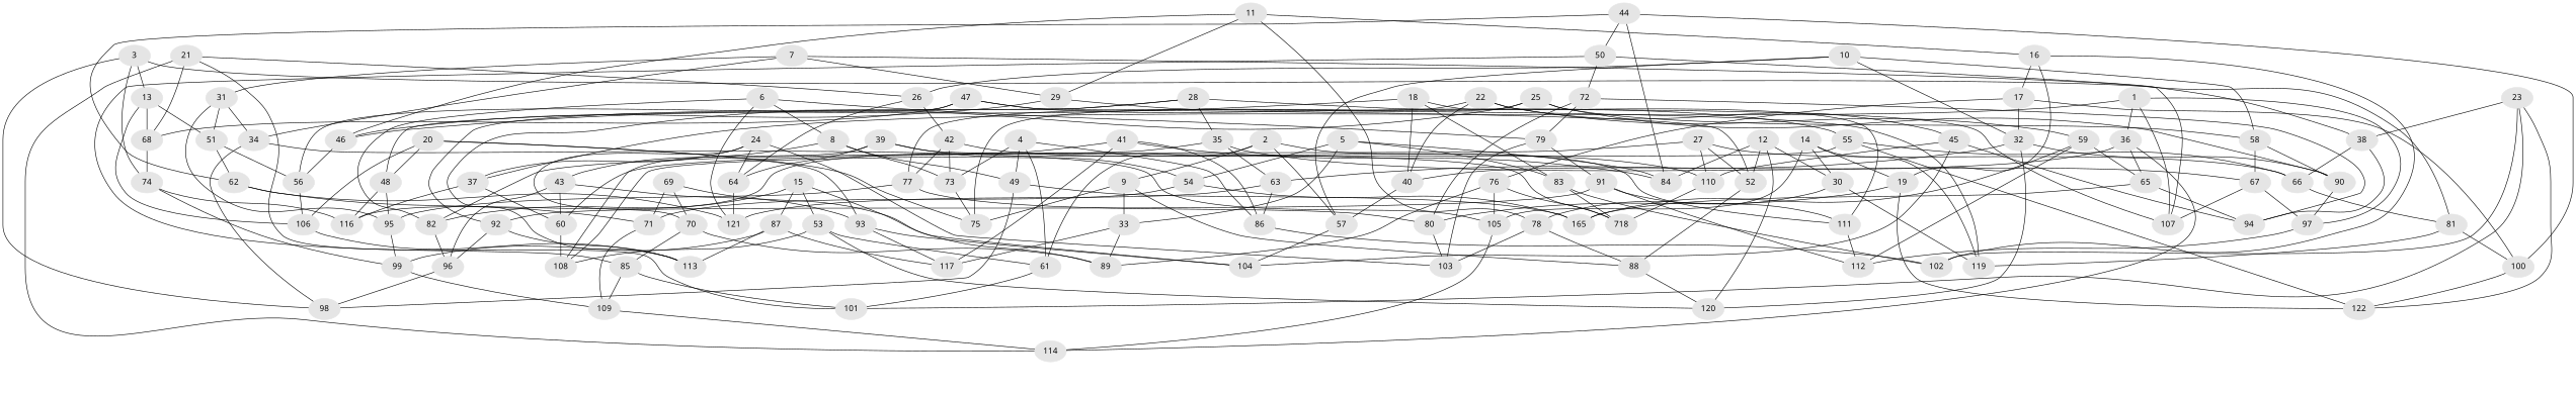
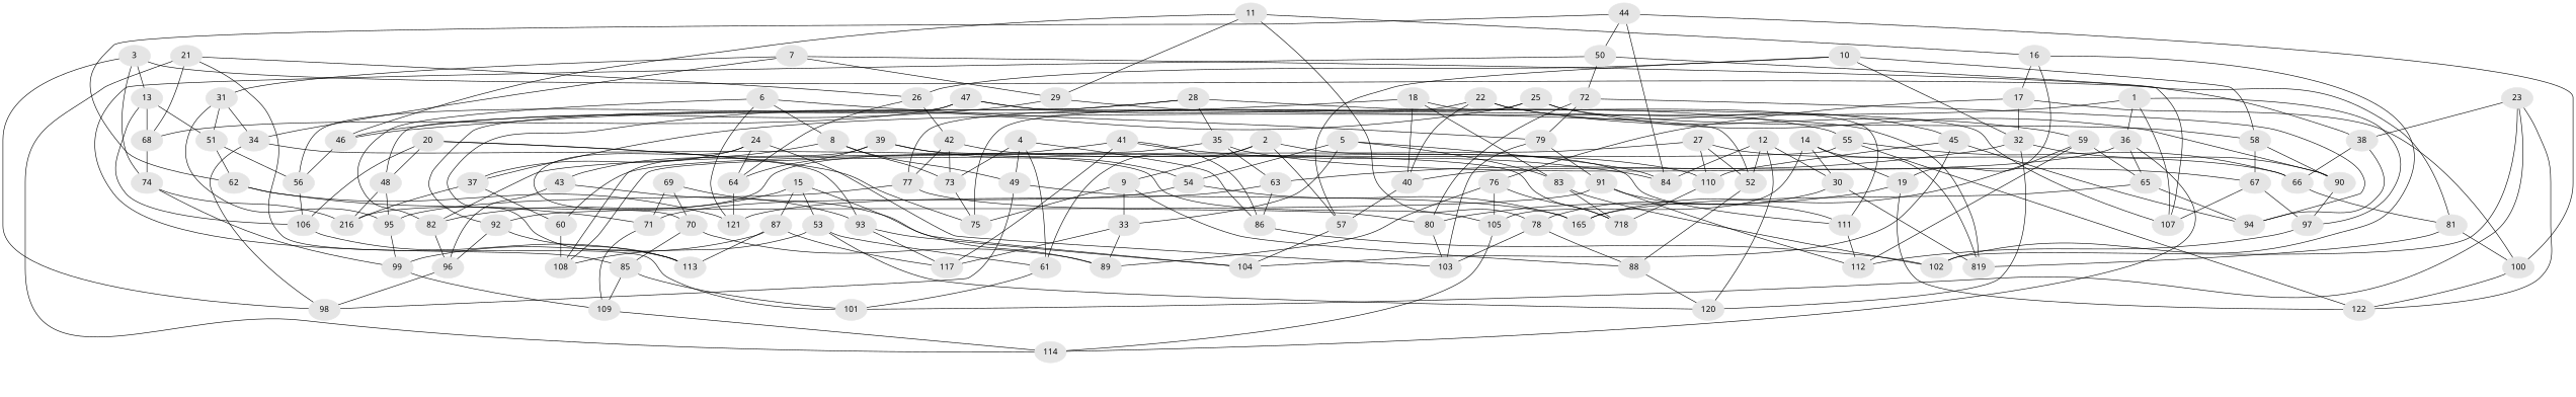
  graph {
    fontname="Noto Sans"
    node [color=gray90 fontname="Noto Sans" style=filled]
    edge [fontname="Noto Sans"]
    1
    36
    37
    97
    107
    40
    114
    65
    60
-   116
+   116 [label=216]
    112
    2
    9
    57
    61
    111
    33
    75
    88
    104
    101
    3
    13
    74
    81
    98
    51
    68
    106
    99
-   119
+   119 [label=819]
    100
    4
    49
    73
    86
    n37 [label=165]
    102
    5
    54
    83
    84
    89
    117
    71
    n46 [label=718]
    6
    8
    79
    82
    121
    43
    103
    91
    96
    7
    29
    31
    34
    38
    46
    95
    105
    66
    94
    93
    120
    10
    26
    32
    58
    64
    42
    90
    63
    67
    11
    16
    78
    19
    17
    56
    12
    30
    52
    62
    113
    14
    80
    122
    15
    53
    87
    108
    76
    18
    20
    48
    21
    22
    45
    59
    77
    110
    23
    24
    70
    85
    25
    27
    28
    35
    92
    39
    41
    44
    50
    72
    47
    55
    109
    69
    1 -- 36
    1 -- 37
    1 -- 97
    1 -- 107
    36 -- 40
    36 -- 114
    36 -- 65
    37 -- 60
    37 -- 116
    97 -- 112
    40 -- 57
    65 -- n37
    65 -- 94
    60 -- 108
    2 -- 9
    2 -- 57
    2 -- 61
    2 -- 111
    9 -- 33
    9 -- 75
    9 -- 88
    57 -- 104
    61 -- 101
    111 -- 112
    33 -- 89
    33 -- 117
    88 -- 120
    3 -- 13
    3 -- 74
    3 -- 81
    3 -- 98
    13 -- 51
    13 -- 68
    13 -- 106
    74 -- 116
    74 -- 99
    81 -- 119
    81 -- 100
    51 -- 56
    51 -- 62
    68 -- 74
    106 -- 113
    99 -- 109
    100 -- 122
    4 -- 61
    4 -- 49
    4 -- 73
    4 -- 86
    49 -- 98
    49 -- n37
    73 -- 75
    86 -- 102
    5 -- 33
    5 -- 54
    5 -- 83
    5 -- 84
    54 -- n37
    54 -- 71
    83 -- 102
    83 -- n46
    71 -- 109
    6 -- 8
    6 -- 79
    6 -- 82
    6 -- 121
    8 -- 49
    8 -- 73
    8 -- 43
    79 -- 103
    79 -- 91
    82 -- 96
-   43 -- 60
    43 -- 96
    43 -- 93
    91 -- 112
    91 -- 111
    91 -- 92
    96 -- 98
    7 -- 29
    7 -- 31
    7 -- 34
    7 -- 38
    29 -- 119
    29 -- 46
    31 -- 51
    31 -- 34
    31 -- 95
    34 -- 98
    34 -- 105
    38 -- 66
    38 -- 94
    46 -- 56
    95 -- 99
    105 -- 114
    66 -- 81
    93 -- 104
    93 -- 117
    10 -- 57
    10 -- 26
    10 -- 32
    10 -- 58
    26 -- 64
    26 -- 42
    32 -- 120
    32 -- 90
    32 -- 63
    58 -- 90
    58 -- 67
    64 -- 121
    42 -- 73
    42 -- 77
    42 -- 110
    90 -- 97
    63 -- 86
    63 -- 121
    67 -- 97
    67 -- 107
    11 -- 29
    11 -- 46
    11 -- 16
    11 -- 78
    16 -- 102
    16 -- 19
    16 -- 17
    78 -- 88
    78 -- 103
    19 -- 80
    19 -- 122
    17 -- 100
    17 -- 32
    17 -- 76
    56 -- 106
    12 -- 84
    12 -- 120
    12 -- 30
    12 -- 52
    30 -- 119
    30 -- 78
    52 -- 88
    62 -- 71
    62 -- 121
    14 -- 119
    14 -- 105
    14 -- 19
    14 -- 30
    80 -- 103
    15 -- 89
    15 -- 82
    15 -- 53
    15 -- 87
    53 -- 61
    53 -- 120
    53 -- 108
    87 -- 99
    87 -- 117
    87 -- 113
    76 -- 89
    76 -- n46
    76 -- 105
    18 -- 40
    18 -- 111
    18 -- 83
    18 -- 46
    20 -- 75
    20 -- 106
    20 -- 93
    20 -- 48
    48 -- 116
    48 -- 95
    21 -- 114
    21 -- 101
    21 -- 68
    21 -- 26
    22 -- 40
    22 -- 45
    22 -- 59
    22 -- 77
    45 -- 104
    45 -- 94
    45 -- 110
    59 -- 65
    59 -- 112
    59 -- n37
    77 -- 95
    77 -- 80
    110 -- n46
    23 -- 101
    23 -- 102
    23 -- 38
    23 -- 122
    24 -- 37
    24 -- 103
    24 -- 64
    24 -- 70
    70 -- 89
    70 -- 85
    85 -- 101
    85 -- 109
    25 -- 75
    25 -- 58
    25 -- 90
    25 -- 113
    27 -- 82
    27 -- 66
    27 -- 52
    27 -- 110
    28 -- 107
    28 -- 48
    28 -- 35
    28 -- 92
    35 -- 60
    35 -- 63
    35 -- 67
    92 -- 96
    92 -- 113
    39 -- 54
    39 -- n46
    39 -- 64
    39 -- 108
    41 -- 116
    41 -- 86
    41 -- 84
    41 -- 117
    44 -- 100
    44 -- 84
    44 -- 62
    44 -- 50
    50 -- 107
    50 -- 85
    50 -- 72
    72 -- 79
    72 -- 94
    72 -- 80
    47 -- 68
    47 -- 56
    47 -- 52
    47 -- 55
    55 -- 66
    55 -- 122
    55 -- 108
    109 -- 114
    69 -- 104
    69 -- 71
    69 -- 70
  }
